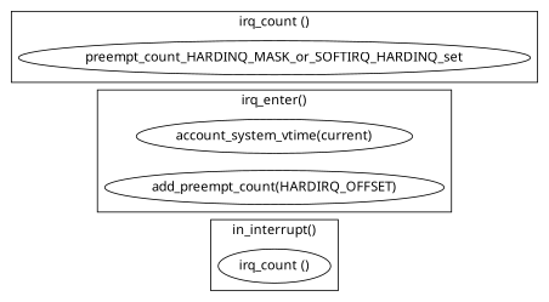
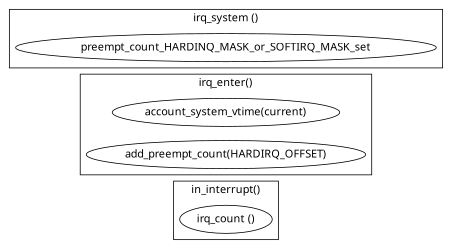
  digraph {
    rankdir=LR
    fontname="Noto Sans"
    node [fontname="Noto Sans"]
    n1 [label="irq_count ()"]
    n2 [label="account_system_vtime(current)"]
    n3 [label="add_preempt_count(HARDIRQ_OFFSET)"]
-   n4 [label=preempt_count_HARDINQ_MASK_or_SOFTIRQ_HARDINQ_set]
+   n4 [label=preempt_count_HARDINQ_MASK_or_SOFTIRQ_MASK_set]
    subgraph cluster_1 {
      label="in_interrupt()"
      n1
    }
    subgraph cluster_2 {
      label="irq_enter()"
      n2
      n3
    }
    subgraph cluster_3 {
-     label="irq_count ()"
+     label="irq_system ()"
      n4
    }
  }
